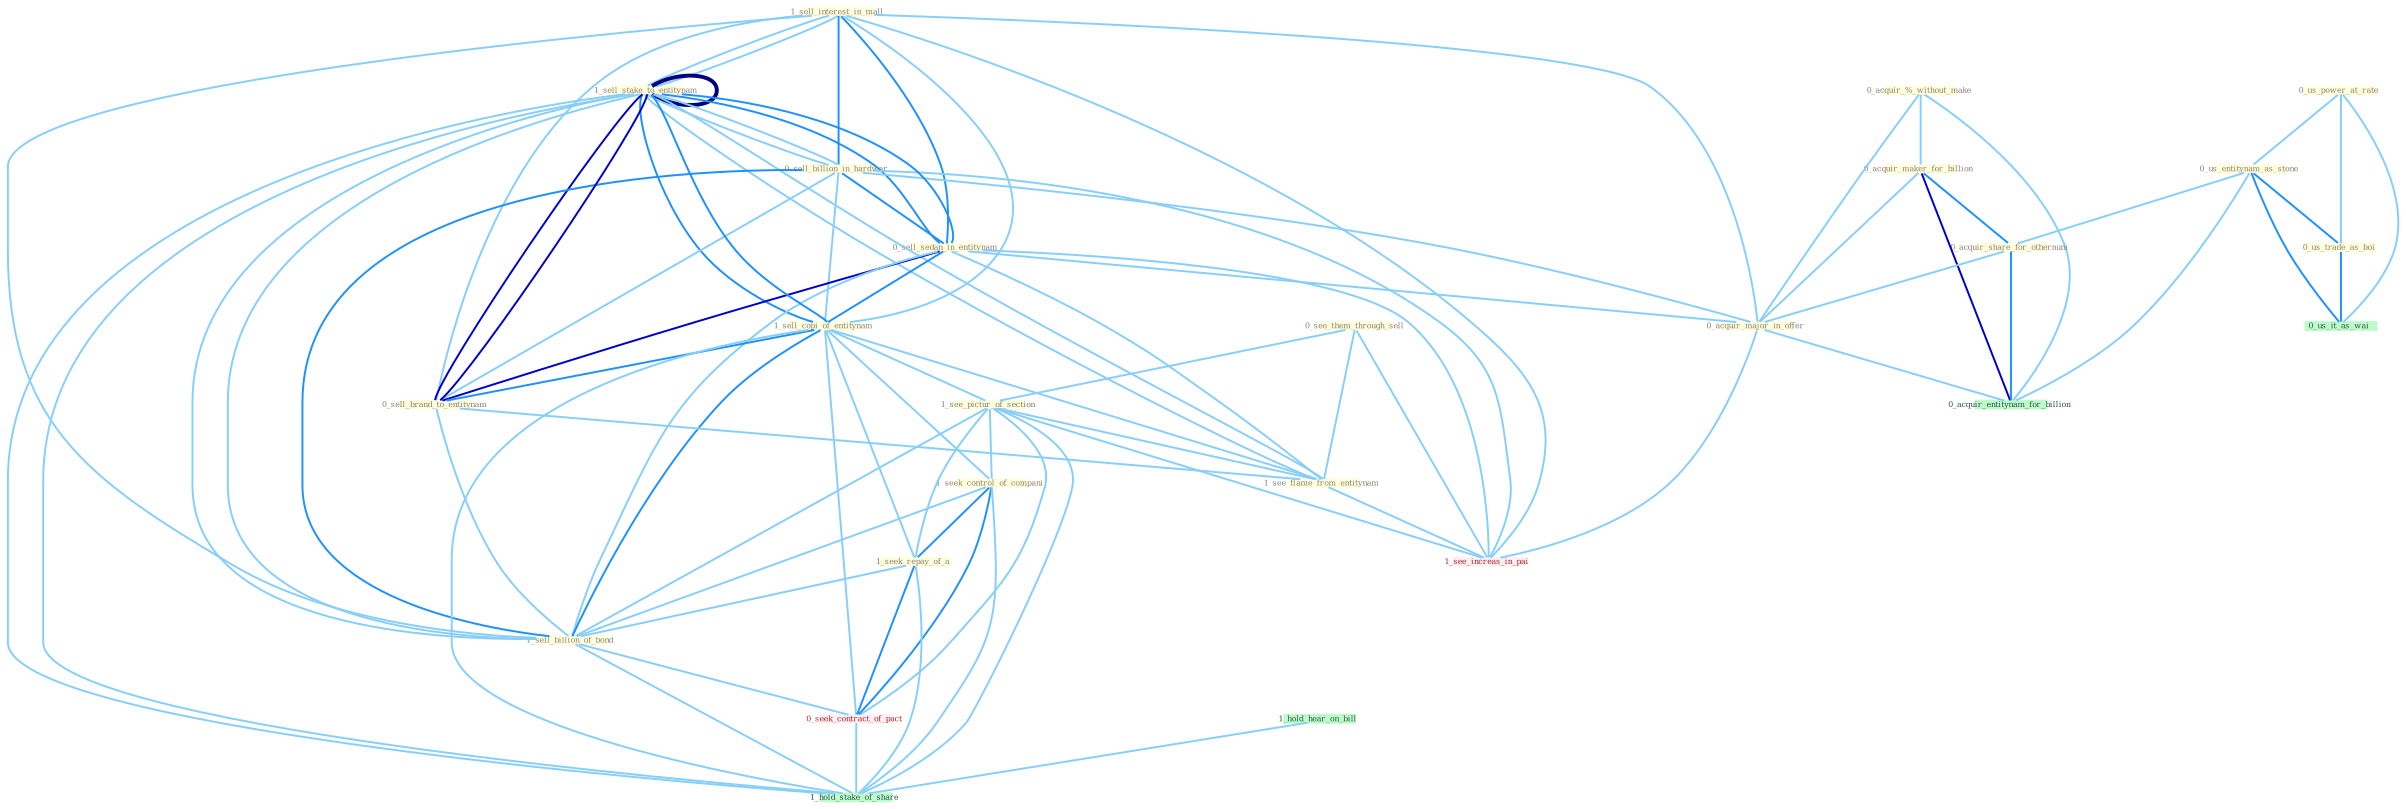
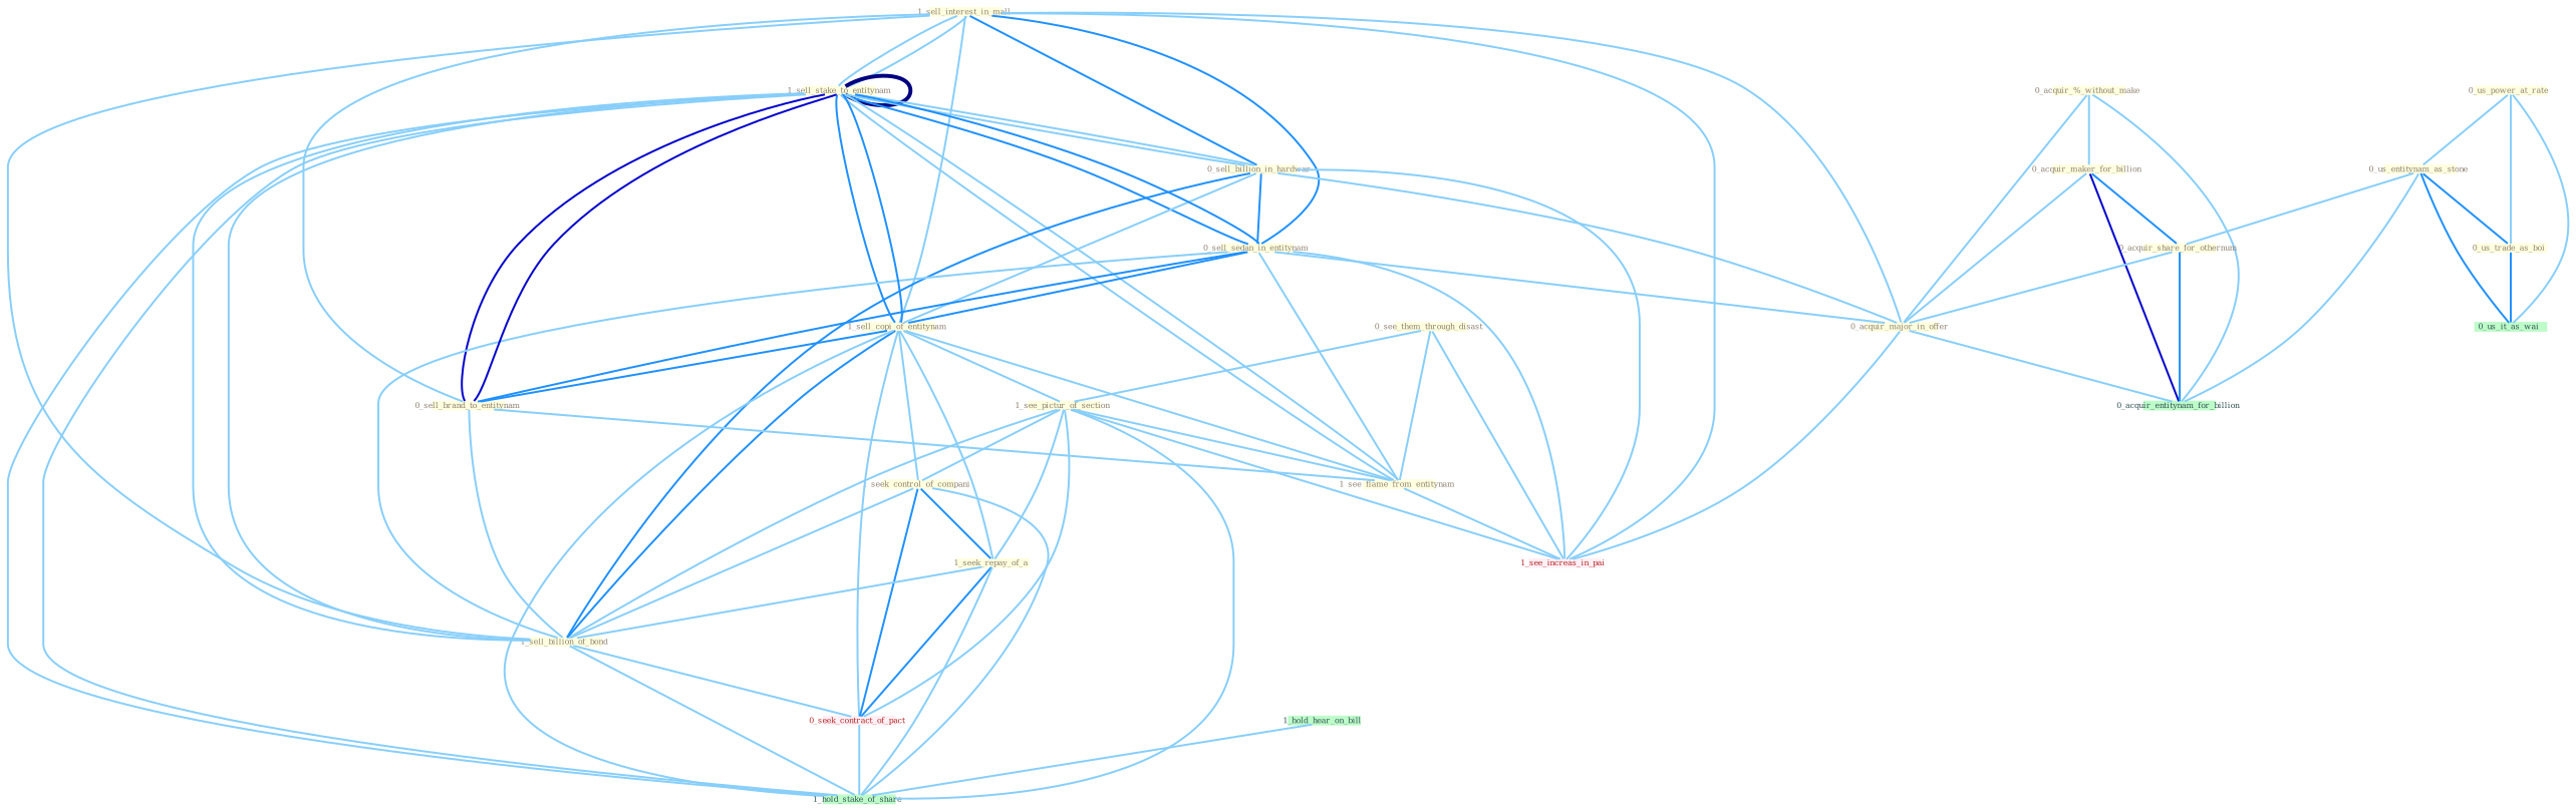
  graph {
    node [color="#ffffe0" fixedsize=true fontcolor="#8b7d6b" fontsize=4 shape=polygon style=filled]
    edge [color="#87cefa" w=1]
    "0_acquir_%_without_make " [height=.06 width=.5]
    "1_sell_interest_in_mall " [height=.06 width=.5]
    n3 [height=.06 label="1_sell_stake_to_entitynam" width=.5]
    "0_sell_billion_in_hardwar " [height=.06 width=.5]
-   "0_see_them_through_disast " [height=.06 width=.5 label="0_see_them_through_sell"]
+   "0_see_them_through_disast " [height=.06 width=.5]
    "0_acquir_maker_for_billion " [height=.06 width=.5]
    "0_us_power_at_rate " [height=.06 width=.5]
    "0_sell_sedan_in_entitynam " [height=.06 width=.5]
    "0_us_entitynam_as_stone " [height=.06 width=.5]
    "1_sell_copi_of_entitynam " [height=.06 width=.5]
    "1_see_pictur_of_section " [height=.06 width=.5]
    "0_acquir_share_for_othernum " [height=.06 width=.5]
    "0_sell_brand_to_entitynam " [height=.06 width=.5]
    "1_seek_control_of_compani " [height=.06 width=.5]
    "1_seek_repay_of_a " [height=.06 width=.5]
    "0_us_trade_as_boi " [height=.06 width=.5]
    "1_sell_billion_of_bond " [height=.06 width=.5]
    "1_see_flame_from_entitynam " [height=.06 width=.5]
    "0_acquir_major_in_offer " [height=.06 width=.5]
    "0_seek_contract_of_pact " [color="#fff0f5" fontcolor="#b22222" height=.06 width=.5]
    "1_see_increas_in_pai " [color="#fff0f5" fontcolor="#b22222" height=.06 width=.5]
    "0_acquir_entitynam_for_billion " [color="#BDFCC9" fontcolor="#2f4f4f" height=.06 width=.5]
    "1_hold_stake_of_share " [color="#BDFCC9" fontcolor="#2f4f4f" height=.06 width=.5]
    "0_us_it_as_wai " [color="#BDFCC9" fontcolor="#2f4f4f" height=.06 width=.5]
    "1_hold_hear_on_bill " [color="#BDFCC9" fontcolor="#2f4f4f" height=.06 width=.5]
    subgraph sub_1 {
      "0_acquir_%_without_make "
      "1_sell_interest_in_mall "
      n3
      "0_sell_billion_in_hardwar "
      "0_see_them_through_disast "
      "0_acquir_maker_for_billion "
      "0_us_power_at_rate "
      "0_sell_sedan_in_entitynam "
      "0_us_entitynam_as_stone "
      "1_sell_copi_of_entitynam "
      "1_see_pictur_of_section "
      "0_acquir_share_for_othernum "
      "0_sell_brand_to_entitynam "
      "1_seek_control_of_compani "
      "1_seek_repay_of_a "
      "0_us_trade_as_boi "
      "1_sell_billion_of_bond "
      "1_see_flame_from_entitynam "
      "0_acquir_major_in_offer "
    }
    subgraph sub_2 {
      "0_seek_contract_of_pact "
      "1_see_increas_in_pai "
    }
    "0_acquir_%_without_make " -- "0_acquir_maker_for_billion "
    "0_acquir_%_without_make " -- "0_acquir_major_in_offer "
    "0_acquir_%_without_make " -- "0_acquir_entitynam_for_billion "
    "1_sell_interest_in_mall " -- n3
    "1_sell_interest_in_mall " -- n3
    "1_sell_interest_in_mall " -- "0_sell_billion_in_hardwar " [color="#1e90ff" w=2]
    "1_sell_interest_in_mall " -- "0_sell_sedan_in_entitynam " [color="#1e90ff" w=2]
    "1_sell_interest_in_mall " -- "1_sell_copi_of_entitynam "
    "1_sell_interest_in_mall " -- "0_sell_brand_to_entitynam "
    "1_sell_interest_in_mall " -- "1_sell_billion_of_bond "
    "1_sell_interest_in_mall " -- "0_acquir_major_in_offer "
    "1_sell_interest_in_mall " -- "1_see_increas_in_pai "
    n3 -- n3 [color="#000080" style=bold w=4]
    n3 -- "0_sell_billion_in_hardwar "
    n3 -- "0_sell_sedan_in_entitynam " [color="#1e90ff" w=2]
    n3 -- "1_sell_copi_of_entitynam " [color="#1e90ff" w=2]
    n3 -- "0_sell_brand_to_entitynam " [color="#0000cd" w=3]
    n3 -- "1_sell_billion_of_bond "
    n3 -- "1_sell_billion_of_bond "
    n3 -- "1_see_flame_from_entitynam "
    n3 -- "1_see_flame_from_entitynam "
    n3 -- "1_hold_stake_of_share "
    n3 -- "1_hold_stake_of_share "
    "0_sell_billion_in_hardwar " -- n3
    "0_sell_billion_in_hardwar " -- "0_sell_sedan_in_entitynam " [color="#1e90ff" w=2]
    "0_sell_billion_in_hardwar " -- "1_sell_copi_of_entitynam "
-   "0_sell_billion_in_hardwar " -- "0_sell_brand_to_entitynam "
    "0_sell_billion_in_hardwar " -- "1_sell_billion_of_bond " [color="#1e90ff" w=2]
    "0_sell_billion_in_hardwar " -- "0_acquir_major_in_offer "
    "0_sell_billion_in_hardwar " -- "1_see_increas_in_pai "
    "0_see_them_through_disast " -- "1_see_pictur_of_section "
    "0_see_them_through_disast " -- "1_see_flame_from_entitynam "
    "0_see_them_through_disast " -- "1_see_increas_in_pai "
    "0_acquir_maker_for_billion " -- "0_acquir_share_for_othernum " [color="#1e90ff" w=2]
    "0_acquir_maker_for_billion " -- "0_acquir_major_in_offer "
    "0_acquir_maker_for_billion " -- "0_acquir_entitynam_for_billion " [color="#0000cd" w=3]
    "0_us_power_at_rate " -- "0_us_entitynam_as_stone "
    "0_us_power_at_rate " -- "0_us_trade_as_boi "
    "0_us_power_at_rate " -- "0_us_it_as_wai "
    "0_sell_sedan_in_entitynam " -- n3 [color="#1e90ff" w=2]
    "0_sell_sedan_in_entitynam " -- "1_sell_copi_of_entitynam " [color="#1e90ff" w=2]
-   "0_sell_sedan_in_entitynam " -- "0_sell_brand_to_entitynam " [color="#0000cd" w=2]
+   "0_sell_sedan_in_entitynam " -- "0_sell_brand_to_entitynam " [color="#1e90ff" w=2]
    "0_sell_sedan_in_entitynam " -- "1_sell_billion_of_bond "
    "0_sell_sedan_in_entitynam " -- "1_see_flame_from_entitynam "
    "0_sell_sedan_in_entitynam " -- "0_acquir_major_in_offer "
    "0_sell_sedan_in_entitynam " -- "1_see_increas_in_pai "
    "0_us_entitynam_as_stone " -- "0_acquir_share_for_othernum "
    "0_us_entitynam_as_stone " -- "0_us_trade_as_boi " [color="#1e90ff" w=2]
    "0_us_entitynam_as_stone " -- "0_acquir_entitynam_for_billion "
    "0_us_entitynam_as_stone " -- "0_us_it_as_wai " [color="#1e90ff" w=2]
    "1_sell_copi_of_entitynam " -- n3 [color="#1e90ff" w=2]
    "1_sell_copi_of_entitynam " -- "1_see_pictur_of_section "
    "1_sell_copi_of_entitynam " -- "0_sell_brand_to_entitynam " [color="#1e90ff" w=2]
    "1_sell_copi_of_entitynam " -- "1_seek_control_of_compani "
    "1_sell_copi_of_entitynam " -- "1_seek_repay_of_a "
    "1_sell_copi_of_entitynam " -- "1_sell_billion_of_bond " [color="#1e90ff" w=2]
    "1_sell_copi_of_entitynam " -- "1_see_flame_from_entitynam "
    "1_sell_copi_of_entitynam " -- "0_seek_contract_of_pact "
    "1_sell_copi_of_entitynam " -- "1_hold_stake_of_share "
    "1_see_pictur_of_section " -- "1_seek_control_of_compani "
    "1_see_pictur_of_section " -- "1_seek_repay_of_a "
    "1_see_pictur_of_section " -- "1_sell_billion_of_bond "
    "1_see_pictur_of_section " -- "1_see_flame_from_entitynam "
    "1_see_pictur_of_section " -- "0_seek_contract_of_pact "
    "1_see_pictur_of_section " -- "1_see_increas_in_pai "
    "1_see_pictur_of_section " -- "1_hold_stake_of_share "
    "0_acquir_share_for_othernum " -- "0_acquir_major_in_offer "
    "0_acquir_share_for_othernum " -- "0_acquir_entitynam_for_billion " [color="#1e90ff" w=2]
    "0_sell_brand_to_entitynam " -- n3 [color="#0000cd" w=3]
    "0_sell_brand_to_entitynam " -- "1_sell_billion_of_bond "
    "0_sell_brand_to_entitynam " -- "1_see_flame_from_entitynam "
    "1_seek_control_of_compani " -- "1_seek_repay_of_a " [color="#1e90ff" w=2]
    "1_seek_control_of_compani " -- "1_sell_billion_of_bond "
    "1_seek_control_of_compani " -- "0_seek_contract_of_pact " [color="#1e90ff" w=2]
    "1_seek_control_of_compani " -- "1_hold_stake_of_share "
    "1_seek_repay_of_a " -- "1_sell_billion_of_bond "
    "1_seek_repay_of_a " -- "0_seek_contract_of_pact " [color="#1e90ff" w=2]
    "1_seek_repay_of_a " -- "1_hold_stake_of_share "
    "0_us_trade_as_boi " -- "0_us_it_as_wai " [color="#1e90ff" w=2]
    "1_sell_billion_of_bond " -- "0_seek_contract_of_pact "
    "1_sell_billion_of_bond " -- "1_hold_stake_of_share "
    "1_see_flame_from_entitynam " -- "1_see_increas_in_pai "
    "0_acquir_major_in_offer " -- "1_see_increas_in_pai "
    "0_acquir_major_in_offer " -- "0_acquir_entitynam_for_billion "
    "0_seek_contract_of_pact " -- "1_hold_stake_of_share "
    "1_hold_hear_on_bill " -- "1_hold_stake_of_share "
  }
